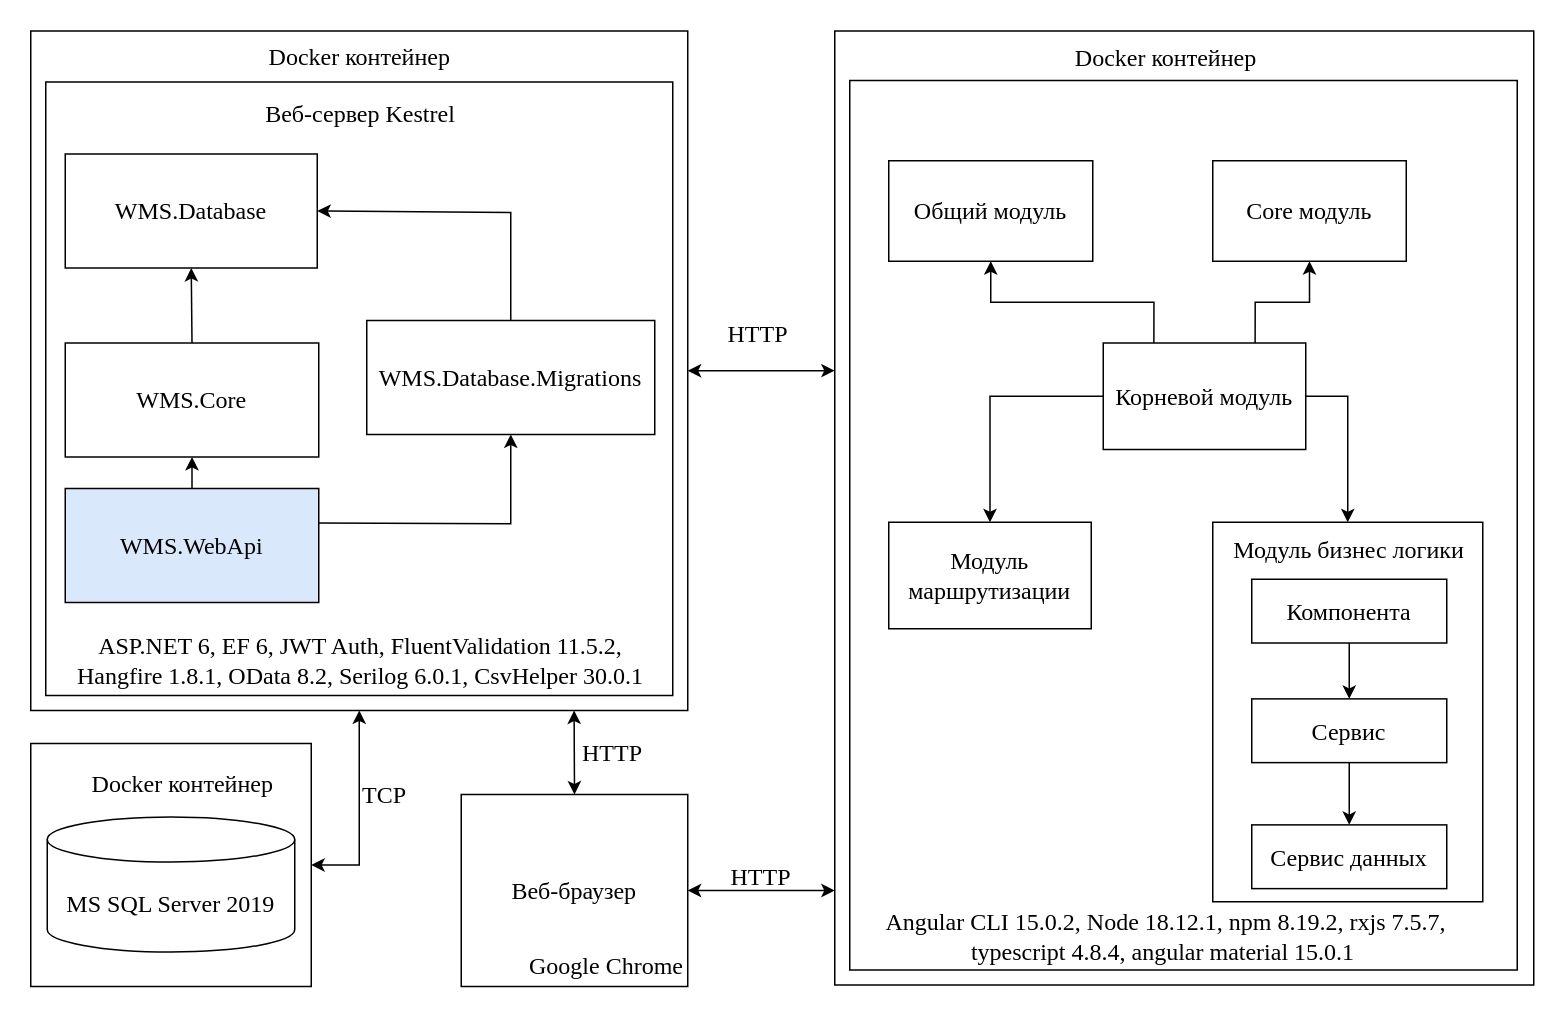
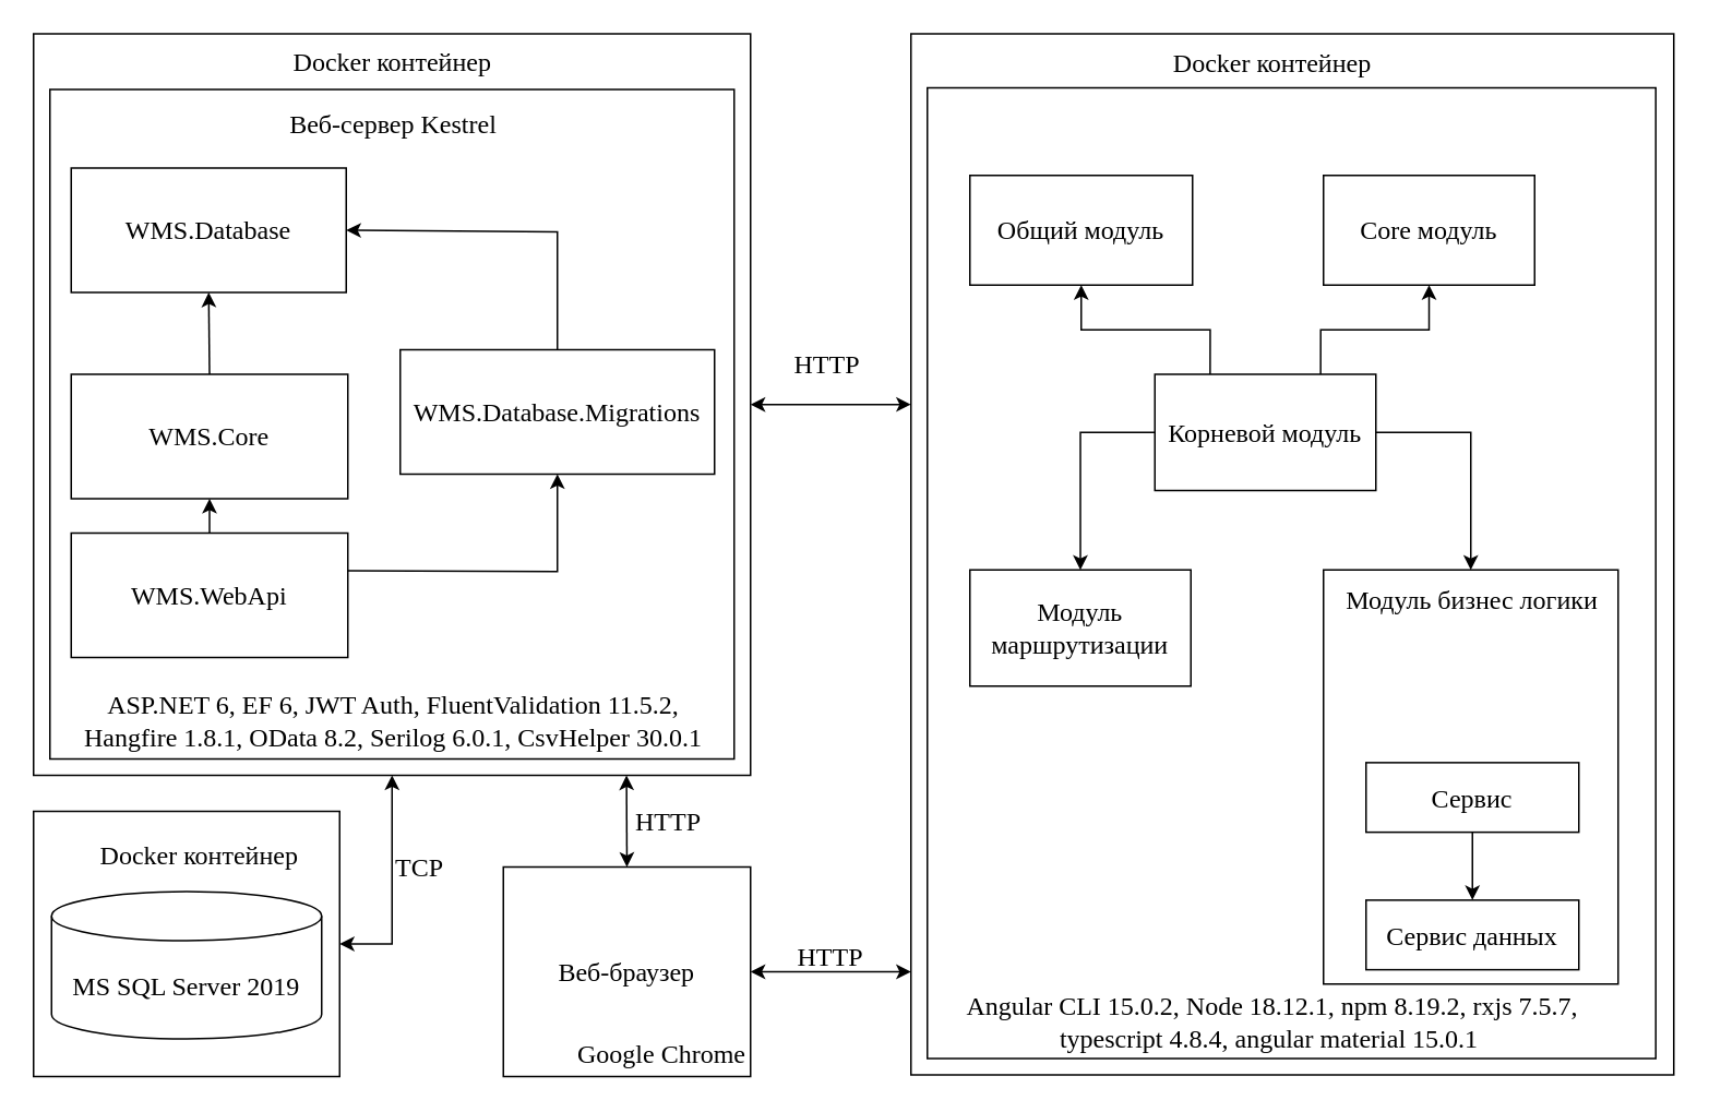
  <mxCell id="0" />
  <mxCell id="1" parent="0" />
  <mxCell id="2" value="" style="rounded=0;whiteSpace=wrap;html=1;" parent="1" vertex="1"><mxGeometry x="20" y="495" width="187" height="162" as="geometry" /></mxCell>
  <mxCell id="3" value="" style="rounded=0;whiteSpace=wrap;html=1;" parent="1" vertex="1"><mxGeometry x="20" y="20" width="438" height="453" as="geometry" /></mxCell>
  <mxCell id="4" value="" style="rounded=0;whiteSpace=wrap;html=1;" parent="1" vertex="1"><mxGeometry x="30" y="54" width="418" height="409" as="geometry" /></mxCell>
  <mxCell id="5" value="&lt;font face=&quot;Times New Roman&quot; style=&quot;font-size: 16px;&quot;&gt;MS SQL Server 2019&lt;/font&gt;" style="shape=cylinder3;whiteSpace=wrap;html=1;boundedLbl=1;backgroundOutline=1;size=15;" parent="1" vertex="1"><mxGeometry x="31" y="544" width="165" height="90" as="geometry" /></mxCell>
  <mxCell id="6" value="" style="endArrow=classic;html=1;rounded=0;entryX=0.5;entryY=1;entryDx=0;entryDy=0;exitX=0.5;exitY=0;exitDx=0;exitDy=0;" parent="1" source="36" target="35" edge="1"><mxGeometry width="50" height="50" relative="1" as="geometry"><mxPoint x="126.34" y="320" as="sourcePoint" /><mxPoint x="126.34" y="280" as="targetPoint" /></mxGeometry></mxCell>
  <mxCell id="7" value="" style="endArrow=classic;html=1;rounded=0;exitX=1;exitY=0.5;exitDx=0;exitDy=0;edgeStyle=orthogonalEdgeStyle;entryX=0.5;entryY=1;entryDx=0;entryDy=0;" parent="1" target="34" edge="1"><mxGeometry width="50" height="50" relative="1" as="geometry"><mxPoint x="210" y="348" as="sourcePoint" /><mxPoint x="365" y="304" as="targetPoint" /></mxGeometry></mxCell>
  <mxCell id="8" value="" style="endArrow=classic;html=1;rounded=0;entryX=1;entryY=0.5;entryDx=0;entryDy=0;exitX=0.5;exitY=0;exitDx=0;exitDy=0;edgeStyle=orthogonalEdgeStyle;" parent="1" source="34" target="33" edge="1"><mxGeometry width="50" height="50" relative="1" as="geometry"><mxPoint x="365" y="173" as="sourcePoint" /><mxPoint x="210" y="88" as="targetPoint" /><Array as="points"><mxPoint x="340" y="141" /><mxPoint x="211" y="141" /></Array></mxGeometry></mxCell>
  <mxCell id="9" value="&lt;font style=&quot;font-size: 16px;&quot;&gt;Веб-сервер Kestrel&lt;/font&gt;" style="text;html=1;strokeColor=none;fillColor=none;align=center;verticalAlign=middle;whiteSpace=wrap;rounded=0;fontFamily=Times New Roman;fontSize=16;" parent="1" vertex="1"><mxGeometry x="145" y="60" width="190" height="30" as="geometry" /></mxCell>
  <mxCell id="10" value="&lt;span style=&quot;font-size: 16px;&quot;&gt;&lt;font style=&quot;font-size: 16px;&quot;&gt;ASP.NET 6, EF 6, JWT Auth, FluentValidation 11.5.2, &lt;br style=&quot;font-size: 16px;&quot;&gt;Hangfire 1.8.1, OData 8.2, Serilog 6.0.1, CsvHelper 30.0.1&lt;/font&gt;&lt;/span&gt;" style="text;html=1;strokeColor=none;fillColor=none;align=center;verticalAlign=middle;whiteSpace=wrap;rounded=0;fontFamily=Times New Roman;fontSize=16;" parent="1" vertex="1"><mxGeometry x="40" y="425" width="400" height="30" as="geometry" /></mxCell>
  <mxCell id="11" value="&lt;font style=&quot;font-size: 16px;&quot;&gt;Docker контейнер&lt;/font&gt;" style="text;html=1;strokeColor=none;fillColor=none;align=center;verticalAlign=middle;whiteSpace=wrap;rounded=0;fontFamily=Times New Roman;fontSize=16;" parent="1" vertex="1"><mxGeometry x="172.5" y="23" width="133" height="28" as="geometry" /></mxCell>
  <mxCell id="12" value="&lt;font style=&quot;font-size: 16px;&quot;&gt;Docker контейнер&lt;/font&gt;" style="text;html=1;strokeColor=none;fillColor=none;align=center;verticalAlign=middle;whiteSpace=wrap;rounded=0;fontFamily=Times New Roman;fontSize=16;" parent="1" vertex="1"><mxGeometry x="52" y="507" width="138.5" height="30" as="geometry" /></mxCell>
  <mxCell id="13" value="&lt;font style=&quot;font-size: 16px;&quot;&gt;TCP&lt;/font&gt;" style="text;html=1;strokeColor=none;fillColor=none;align=center;verticalAlign=middle;whiteSpace=wrap;rounded=0;fontFamily=Times New Roman;fontSize=16;" parent="1" vertex="1"><mxGeometry x="234" y="514" width="44" height="30" as="geometry" /></mxCell>
  <mxCell id="14" value="" style="rounded=0;whiteSpace=wrap;html=1;" parent="1" vertex="1"><mxGeometry x="556" y="20" width="466" height="636" as="geometry" /></mxCell>
  <mxCell id="15" value="&lt;font style=&quot;font-size: 16px;&quot;&gt;Docker контейнер&lt;/font&gt;" style="text;html=1;strokeColor=none;fillColor=none;align=center;verticalAlign=middle;whiteSpace=wrap;rounded=0;fontSize=16;fontFamily=Times New Roman;" parent="1" vertex="1"><mxGeometry x="682" y="23" width="190" height="30" as="geometry" /></mxCell>
  <mxCell id="16" value="" style="rounded=0;whiteSpace=wrap;html=1;" parent="1" vertex="1"><mxGeometry x="566" y="53" width="445" height="593" as="geometry" /></mxCell>
  <mxCell id="17" value="" style="rounded=0;whiteSpace=wrap;html=1;" parent="1" vertex="1"><mxGeometry x="808" y="347.5" width="180" height="253" as="geometry" /></mxCell>
  <mxCell id="18" value="" style="endArrow=classic;html=1;rounded=0;entryX=0.5;entryY=1;entryDx=0;entryDy=0;exitX=0.25;exitY=0;exitDx=0;exitDy=0;edgeStyle=orthogonalEdgeStyle;" parent="1" source="39" target="37" edge="1"><mxGeometry width="50" height="50" relative="1" as="geometry"><mxPoint x="628" y="295" as="sourcePoint" /><mxPoint x="608" y="210" as="targetPoint" /></mxGeometry></mxCell>
  <mxCell id="19" value="" style="endArrow=classic;html=1;rounded=0;entryX=0.5;entryY=1;entryDx=0;entryDy=0;exitX=0.75;exitY=0;exitDx=0;exitDy=0;edgeStyle=orthogonalEdgeStyle;" parent="1" source="39" target="38" edge="1"><mxGeometry width="50" height="50" relative="1" as="geometry"><mxPoint x="948.48" y="305.76" as="sourcePoint" /><mxPoint x="978.48" y="220.76" as="targetPoint" /></mxGeometry></mxCell>
  <mxCell id="20" value="" style="endArrow=classic;html=1;rounded=0;entryX=0.5;entryY=0;entryDx=0;entryDy=0;edgeStyle=orthogonalEdgeStyle;exitX=1;exitY=0.5;exitDx=0;exitDy=0;" parent="1" source="39" target="17" edge="1"><mxGeometry width="50" height="50" relative="1" as="geometry"><mxPoint x="847" y="280" as="sourcePoint" /><mxPoint x="931" y="96" as="targetPoint" /></mxGeometry></mxCell>
  <mxCell id="21" value="" style="endArrow=classic;html=1;rounded=0;entryX=0.5;entryY=0;entryDx=0;entryDy=0;exitX=0;exitY=0.5;exitDx=0;exitDy=0;edgeStyle=orthogonalEdgeStyle;" parent="1" source="39" target="40" edge="1"><mxGeometry width="50" height="50" relative="1" as="geometry"><mxPoint x="682.5" y="256" as="sourcePoint" /><mxPoint x="615" y="311" as="targetPoint" /></mxGeometry></mxCell>
  <mxCell id="22" value="&lt;font style=&quot;font-size: 16px;&quot;&gt;Сервис&lt;/font&gt;" style="rounded=0;whiteSpace=wrap;html=1;fontFamily=Times New Roman;fontSize=16;" parent="1" vertex="1"><mxGeometry x="834" y="465.25" width="130" height="42.5" as="geometry" /></mxCell>
- <mxCell id="23" value="" style="endArrow=classic;html=1;rounded=0;exitX=0.5;exitY=1;exitDx=0;exitDy=0;edgeStyle=orthogonalEdgeStyle;entryX=0.5;entryY=0;entryDx=0;entryDy=0;" parent="1" source="46" target="22" edge="1"><mxGeometry width="50" height="50" relative="1" as="geometry"><mxPoint x="1040" y="406.75" as="sourcePoint" /><mxPoint x="971" y="406" as="targetPoint" /></mxGeometry></mxCell>
  <mxCell id="24" value="" style="endArrow=classic;html=1;rounded=0;exitX=0.5;exitY=1;exitDx=0;exitDy=0;edgeStyle=orthogonalEdgeStyle;entryX=0.5;entryY=0;entryDx=0;entryDy=0;" parent="1" source="22" target="43" edge="1"><mxGeometry width="50" height="50" relative="1" as="geometry"><mxPoint x="981" y="389" as="sourcePoint" /><mxPoint x="971" y="499.75" as="targetPoint" /></mxGeometry></mxCell>
  <mxCell id="25" value="&lt;span style=&quot;font-size: 16px;&quot;&gt;&lt;font style=&quot;font-size: 16px;&quot;&gt;Angular CLI 15.0.2, Node 18.12.1, npm 8.19.2, rxjs 7.5.7, &lt;br style=&quot;font-size: 16px;&quot;&gt;typescript 4.8.4, angular material 15.0.1&amp;nbsp;&lt;/font&gt;&lt;/span&gt;" style="text;html=1;strokeColor=none;fillColor=none;align=center;verticalAlign=middle;whiteSpace=wrap;rounded=0;fontFamily=Times New Roman;fontSize=16;" parent="1" vertex="1"><mxGeometry x="579" y="609" width="396" height="30" as="geometry" /></mxCell>
  <mxCell id="26" value="&lt;span style=&quot;font-size: 16px;&quot;&gt;&lt;font style=&quot;font-size: 16px;&quot;&gt;HTTP&lt;/font&gt;&lt;/span&gt;" style="text;html=1;strokeColor=none;fillColor=none;align=center;verticalAlign=middle;whiteSpace=wrap;rounded=0;fontSize=16;fontFamily=Times New Roman;" parent="1" vertex="1"><mxGeometry x="383" y="490" width="50" height="21" as="geometry" /></mxCell>
  <mxCell id="27" value="&lt;span style=&quot;font-size: 16px;&quot;&gt;&lt;font style=&quot;font-size: 16px;&quot;&gt;HTTP&lt;/font&gt;&lt;/span&gt;" style="text;html=1;strokeColor=none;fillColor=none;align=center;verticalAlign=middle;whiteSpace=wrap;rounded=0;fontFamily=Times New Roman;fontSize=16;" parent="1" vertex="1"><mxGeometry x="482" y="574" width="50" height="20" as="geometry" /></mxCell>
  <mxCell id="28" value="&lt;span style=&quot;font-size: 16px;&quot;&gt;&lt;font style=&quot;font-size: 16px;&quot;&gt;HTTP&lt;/font&gt;&lt;/span&gt;" style="text;html=1;strokeColor=none;fillColor=none;align=center;verticalAlign=middle;whiteSpace=wrap;rounded=0;fontSize=16;fontFamily=Times New Roman;" parent="1" vertex="1"><mxGeometry x="470" y="207" width="70" height="30" as="geometry" /></mxCell>
  <mxCell id="29" value="" style="endArrow=classic;startArrow=classic;html=1;rounded=0;exitX=1;exitY=0.5;exitDx=0;exitDy=0;entryX=0;entryY=0.356;entryDx=0;entryDy=0;entryPerimeter=0;" parent="1" source="3" target="14" edge="1"><mxGeometry width="50" height="50" relative="1" as="geometry"><mxPoint x="492" y="315" as="sourcePoint" /><mxPoint x="517" y="290" as="targetPoint" /></mxGeometry></mxCell>
  <mxCell id="30" value="" style="endArrow=classic;startArrow=classic;html=1;rounded=0;exitX=1;exitY=0.5;exitDx=0;exitDy=0;entryX=0;entryY=0.901;entryDx=0;entryDy=0;entryPerimeter=0;" parent="1" source="41" target="14" edge="1"><mxGeometry width="50" height="50" relative="1" as="geometry"><mxPoint x="500" y="623" as="sourcePoint" /><mxPoint x="530" y="667" as="targetPoint" /></mxGeometry></mxCell>
  <mxCell id="31" value="" style="endArrow=classic;startArrow=classic;html=1;rounded=0;exitX=0.827;exitY=1;exitDx=0;exitDy=0;entryX=0.5;entryY=0;entryDx=0;entryDy=0;exitPerimeter=0;" parent="1" source="3" target="41" edge="1"><mxGeometry width="50" height="50" relative="1" as="geometry"><mxPoint x="324" y="497" as="sourcePoint" /><mxPoint x="240" y="533" as="targetPoint" /></mxGeometry></mxCell>
  <mxCell id="32" value="" style="endArrow=classic;startArrow=classic;html=1;rounded=0;exitX=1;exitY=0.5;exitDx=0;exitDy=0;entryX=0.5;entryY=1;entryDx=0;entryDy=0;edgeStyle=orthogonalEdgeStyle;" parent="1" source="2" target="3" edge="1"><mxGeometry width="50" height="50" relative="1" as="geometry"><mxPoint x="-197" y="237" as="sourcePoint" /><mxPoint x="287" y="591" as="targetPoint" /></mxGeometry></mxCell>
  <mxCell id="33" value="&lt;font style=&quot;font-size: 16px;&quot;&gt;WMS.Database&lt;/font&gt;" style="rounded=0;whiteSpace=wrap;html=1;fontFamily=Times New Roman;fontSize=16;" parent="1" vertex="1"><mxGeometry x="43" y="102" width="168" height="76" as="geometry" /></mxCell>
  <mxCell id="34" value="&lt;font style=&quot;font-size: 16px;&quot;&gt;WMS.Database.Migrations&lt;/font&gt;" style="rounded=0;whiteSpace=wrap;html=1;fontFamily=Times New Roman;fontSize=16;" parent="1" vertex="1"><mxGeometry x="244" y="213" width="192" height="76" as="geometry" /></mxCell>
  <mxCell id="35" value="&lt;font style=&quot;font-size: 16px;&quot;&gt;WMS.Core&lt;/font&gt;" style="rounded=0;whiteSpace=wrap;html=1;fontFamily=Times New Roman;fontSize=16;" parent="1" vertex="1"><mxGeometry x="43" y="228" width="169" height="76" as="geometry" /></mxCell>
- <mxCell id="36" value="&lt;font style=&quot;font-size: 16px;&quot;&gt;WMS.WebApi&lt;/font&gt;" style="rounded=0;whiteSpace=wrap;html=1;fontFamily=Times New Roman;fontSize=16;fillColor=#dae8fc;" parent="1" vertex="1"><mxGeometry x="43" y="325" width="169" height="76" as="geometry" /></mxCell>
+ <mxCell id="36" value="&lt;font style=&quot;font-size: 16px;&quot;&gt;WMS.WebApi&lt;/font&gt;" style="rounded=0;whiteSpace=wrap;html=1;fontFamily=Times New Roman;fontSize=16;" parent="1" vertex="1"><mxGeometry x="43" y="325" width="169" height="76" as="geometry" /></mxCell>
  <mxCell id="37" value="&lt;font style=&quot;font-size: 16px;&quot;&gt;Общий модуль&lt;/font&gt;" style="rounded=0;whiteSpace=wrap;html=1;fontSize=16;fontFamily=Times New Roman;" parent="1" vertex="1"><mxGeometry x="592" y="106.5" width="136" height="67" as="geometry" /></mxCell>
  <mxCell id="38" value="&lt;span style=&quot;font-size: 16px;&quot;&gt;Core модуль&lt;/span&gt;" style="rounded=0;whiteSpace=wrap;html=1;fontSize=16;fontFamily=Times New Roman;" parent="1" vertex="1"><mxGeometry x="808" y="106.5" width="129" height="67" as="geometry" /></mxCell>
- <mxCell id="39" value="&lt;font style=&quot;font-size: 16px;&quot;&gt;Корневой модуль&lt;/font&gt;" style="rounded=0;whiteSpace=wrap;html=1;fontFamily=Times New Roman;fontSize=16;" parent="1" vertex="1"><mxGeometry x="735" y="228" width="135" height="71" as="geometry" /></mxCell>
+ <mxCell id="39" value="&lt;font style=&quot;font-size: 16px;&quot;&gt;Корневой модуль&lt;/font&gt;" style="rounded=0;whiteSpace=wrap;html=1;fontFamily=Times New Roman;fontSize=16;" parent="1" vertex="1"><mxGeometry x="705" y="228" width="135" height="71" as="geometry" /></mxCell>
  <mxCell id="40" value="&lt;font style=&quot;font-size: 16px;&quot;&gt;Модуль маршрутизации&lt;/font&gt;" style="rounded=0;whiteSpace=wrap;html=1;fontFamily=Times New Roman;fontSize=16;" parent="1" vertex="1"><mxGeometry x="592" y="347.5" width="135" height="71" as="geometry" /></mxCell>
  <mxCell id="41" value="&lt;font style=&quot;font-size: 16px;&quot;&gt;Веб-браузер&lt;/font&gt;" style="rounded=0;whiteSpace=wrap;html=1;fontFamily=Times New Roman;fontSize=16;" parent="1" vertex="1"><mxGeometry x="307" y="529" width="151" height="128" as="geometry" /></mxCell>
  <mxCell id="42" value="&lt;span style=&quot;font-size: 16px;&quot;&gt;&lt;font face=&quot;Times New Roman&quot;&gt;Google Chrome&lt;/font&gt;&lt;/span&gt;" style="text;html=1;strokeColor=none;fillColor=none;align=center;verticalAlign=middle;whiteSpace=wrap;rounded=0;" parent="1" vertex="1"><mxGeometry x="350" y="629" width="108" height="27" as="geometry" /></mxCell>
  <mxCell id="43" value="&lt;font style=&quot;font-size: 16px;&quot;&gt;Сервис данных&lt;/font&gt;" style="rounded=0;whiteSpace=wrap;html=1;fontFamily=Times New Roman;fontSize=16;" parent="1" vertex="1"><mxGeometry x="834" y="549.25" width="130" height="42.5" as="geometry" /></mxCell>
  <mxCell id="44" value="" style="endArrow=classic;html=1;rounded=0;entryX=0.5;entryY=1;entryDx=0;entryDy=0;exitX=0.5;exitY=0;exitDx=0;exitDy=0;" edge="1" parent="1" source="35" target="33"><mxGeometry width="50" height="50" relative="1" as="geometry"><mxPoint x="127.31" y="211" as="sourcePoint" /><mxPoint x="127.31" y="175" as="targetPoint" /></mxGeometry></mxCell>
  <mxCell id="45" value="&lt;font style=&quot;font-size: 16px;&quot;&gt;Модуль бизнес логики&lt;/font&gt;" style="text;html=1;strokeColor=none;fillColor=none;align=center;verticalAlign=middle;whiteSpace=wrap;rounded=0;fontFamily=Times New Roman;fontSize=16;" vertex="1" parent="1"><mxGeometry x="819" y="350.5" width="160" height="30" as="geometry" /></mxCell>
- <mxCell id="46" value="&lt;font style=&quot;font-size: 16px;&quot;&gt;Компонента&lt;/font&gt;" style="rounded=0;whiteSpace=wrap;html=1;fontFamily=Times New Roman;fontSize=16;" vertex="1" parent="1"><mxGeometry x="834" y="385.5" width="130" height="42.5" as="geometry" /></mxCell>
